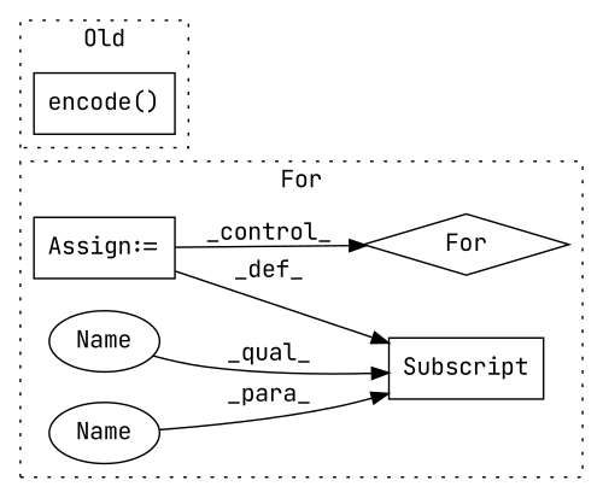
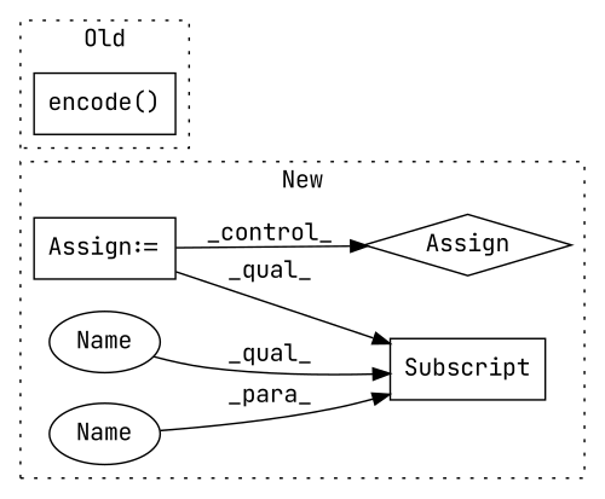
  digraph {
    fontname="JetBrains Mono"
    rankdir=LR
    node [a=87 fontname="JetBrains Mono" shape=box]
    edge [fontname="JetBrains Mono"]
-   n1 [a=107 l="4,18" label=For s="2261,2280" shape=diamond]
+   n1 [a=107 l="4,18" label=Assign s="2261,2280" shape=diamond]
    n2 [a=68 l=3 label="Assign:=" s=2312]
    n3 [a=63 l="14,0" label=Subscript s="2298,0"]
    n4 [l=7 label=Name s=2298 shape=ellipse]
    n5 [l=5 label=Name s=2306 shape=ellipse]
    n6 [a=75 l="17,96" label="encode()" s="1389,1428"]
    subgraph cluster_1 {
-     label=For
+     label=New
      style=dotted
      n1
      n2
      n3
      n4
      n5
    }
    subgraph cluster_2 {
      label=Old
      style=dotted
      n6
    }
    n2 -> n1 [label=_control_]
-   n2 -> n3 [label=_def_]
+   n2 -> n3 [label=_qual_]
    n4 -> n3 [label=_qual_]
    n5 -> n3 [label=_para_]
  }
